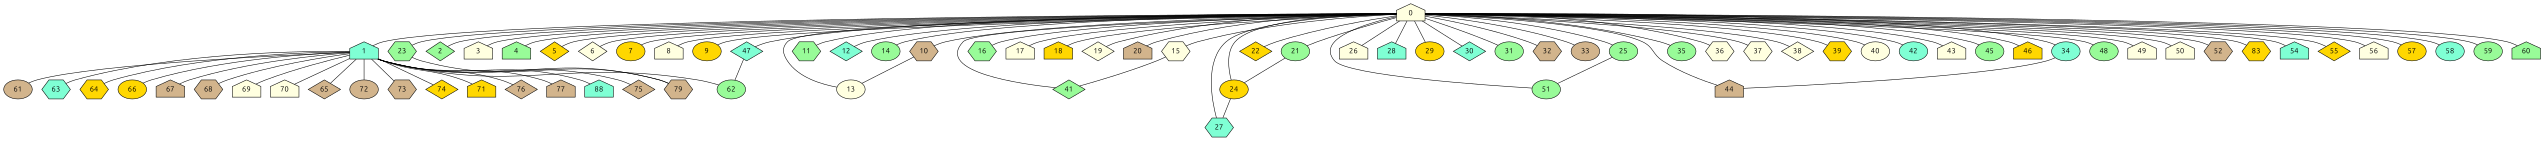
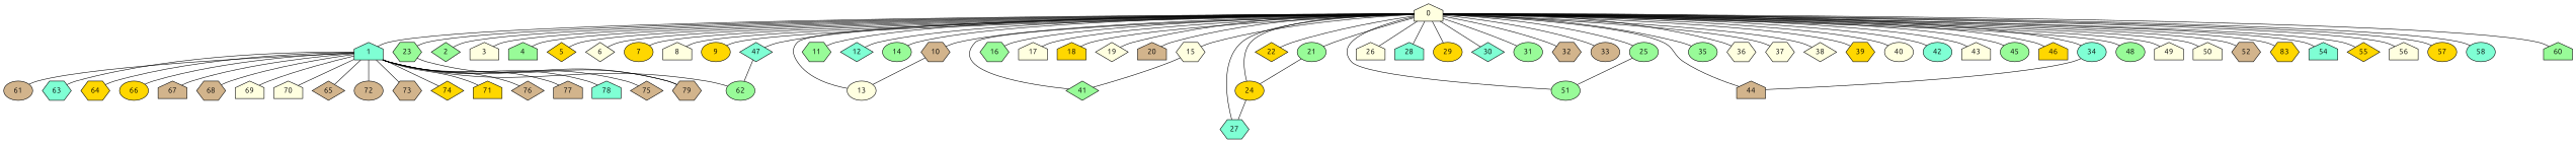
  graph {
    fontname=Ubuntu
    node [fillcolor=lightyellow fontname=Ubuntu shape=house style=filled]
    edge [fontname=Ubuntu]
    1 [fillcolor=aquamarine]
    0
    2 [fillcolor=palegreen shape=diamond]
    3
    4 [fillcolor=palegreen]
    5 [fillcolor=gold shape=diamond]
    6 [shape=diamond]
    7 [fillcolor=gold shape=ellipse]
    8
    9 [fillcolor=gold shape=ellipse]
    10 [fillcolor=tan shape=hexagon]
    11 [fillcolor=palegreen shape=hexagon]
    12 [fillcolor=aquamarine shape=diamond]
    13 [shape=ellipse]
    14 [fillcolor=palegreen shape=ellipse]
    15 [shape=hexagon]
    16 [fillcolor=palegreen shape=hexagon]
    17
    18 [fillcolor=gold]
    19 [shape=diamond]
    20 [fillcolor=tan]
    21 [fillcolor=palegreen shape=ellipse]
    22 [fillcolor=gold shape=diamond]
    23 [fillcolor=palegreen shape=hexagon]
    24 [fillcolor=gold shape=ellipse]
    25 [fillcolor=palegreen shape=ellipse]
    26
    27 [fillcolor=aquamarine shape=hexagon]
    28 [fillcolor=aquamarine]
    29 [fillcolor=gold shape=ellipse]
    30 [fillcolor=aquamarine shape=diamond]
    31 [fillcolor=palegreen shape=ellipse]
    32 [fillcolor=tan shape=hexagon]
    33 [fillcolor=tan shape=ellipse]
    34 [fillcolor=aquamarine shape=ellipse]
    35 [fillcolor=palegreen shape=ellipse]
    36 [shape=hexagon]
    37 [shape=hexagon]
    38 [shape=diamond]
    39 [fillcolor=gold shape=hexagon]
    40 [shape=ellipse]
    41 [fillcolor=palegreen shape=diamond]
    42 [fillcolor=aquamarine shape=ellipse]
    43
    44 [fillcolor=tan]
    45 [fillcolor=palegreen shape=ellipse]
    46 [fillcolor=gold]
    47 [fillcolor=aquamarine shape=diamond]
    48 [fillcolor=palegreen shape=ellipse]
    49
    50
    51 [fillcolor=palegreen shape=ellipse]
    52 [fillcolor=tan shape=hexagon]
    n54 [fillcolor=gold label=83 shape=hexagon]
    54 [fillcolor=aquamarine]
    55 [fillcolor=gold shape=diamond]
    56
    57 [fillcolor=gold shape=ellipse]
    58 [fillcolor=aquamarine shape=ellipse]
-   59 [fillcolor=palegreen shape=ellipse]
    60 [fillcolor=palegreen]
    64 [fillcolor=gold shape=hexagon]
    66 [fillcolor=gold shape=ellipse]
    67 [fillcolor=tan]
    68 [fillcolor=tan shape=hexagon]
    69
    70
    65 [fillcolor=tan shape=diamond]
    72 [fillcolor=tan shape=ellipse]
    73 [fillcolor=tan shape=hexagon]
    74 [fillcolor=gold shape=diamond]
    71 [fillcolor=gold]
    76 [fillcolor=tan shape=diamond]
    77 [fillcolor=tan]
-   78 [fillcolor=aquamarine label=88]
+   78 [fillcolor=aquamarine]
    79 [fillcolor=tan shape=hexagon]
    75 [fillcolor=tan shape=diamond]
    61 [fillcolor=tan shape=ellipse]
    62 [fillcolor=palegreen shape=ellipse]
    63 [fillcolor=aquamarine shape=hexagon]
    1 -- 64
    1 -- 66
    1 -- 67
    1 -- 68
    1 -- 69
    1 -- 70
    1 -- 65
    1 -- 72
    1 -- 73
    1 -- 74
    1 -- 71
    1 -- 76
    1 -- 77
    1 -- 78
    1 -- 79
    1 -- 75
    1 -- 61
    1 -- 62
    1 -- 63
    0 -- 1
    0 -- 2
    0 -- 3
    0 -- 4
    0 -- 5
    0 -- 6
    0 -- 7
    0 -- 8
    0 -- 9
    0 -- 10
    0 -- 11
    0 -- 12
    0 -- 13
    0 -- 14
    0 -- 15
    0 -- 16
    0 -- 17
    0 -- 18
    0 -- 19
    0 -- 20
    0 -- 21
    0 -- 22
    0 -- 23
    0 -- 24
    0 -- 25
    0 -- 26
    0 -- 27
    0 -- 28
    0 -- 29
    0 -- 30
    0 -- 31
    0 -- 32
    0 -- 33
    0 -- 34
    0 -- 35
    0 -- 36
    0 -- 37
    0 -- 38
    0 -- 39
    0 -- 40
    0 -- 41
    0 -- 42
    0 -- 43
    0 -- 44
    0 -- 45
    0 -- 46
    0 -- 47
    0 -- 48
    0 -- 49
    0 -- 50
    0 -- 51
    0 -- 52
    0 -- n54
    0 -- 54
    0 -- 55
    0 -- 56
    0 -- 57
    0 -- 58
-   0 -- 59
    0 -- 60
    10 -- 13
    15 -- 41
    21 -- 24
    23 -- 79
    24 -- 27
    25 -- 51
    34 -- 44
    47 -- 62
  }
